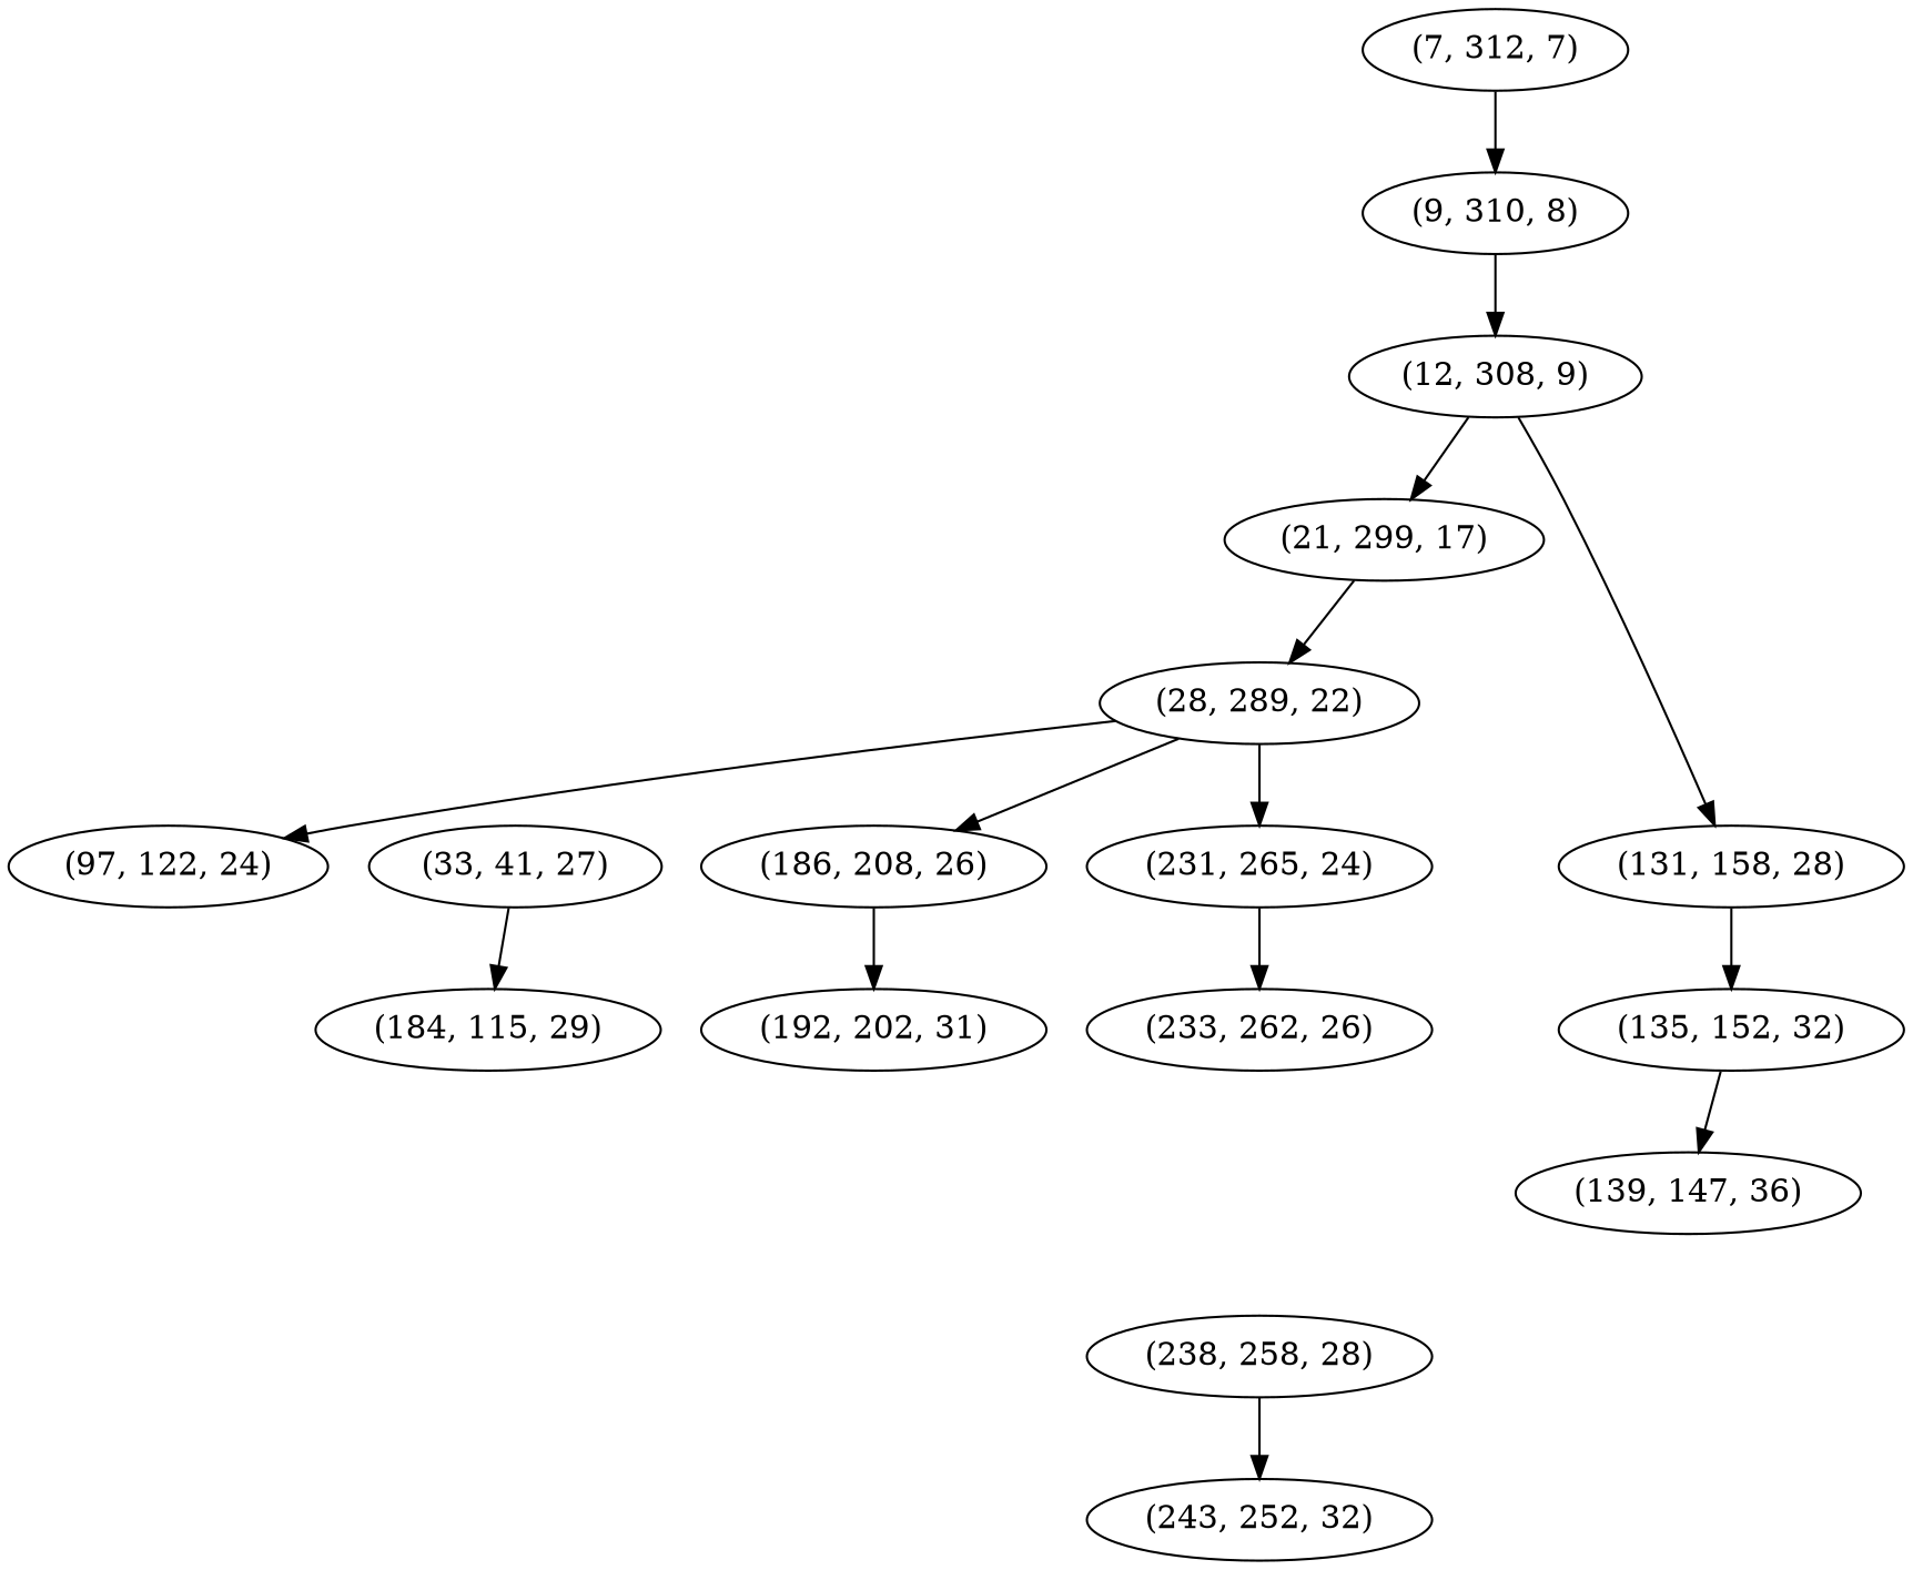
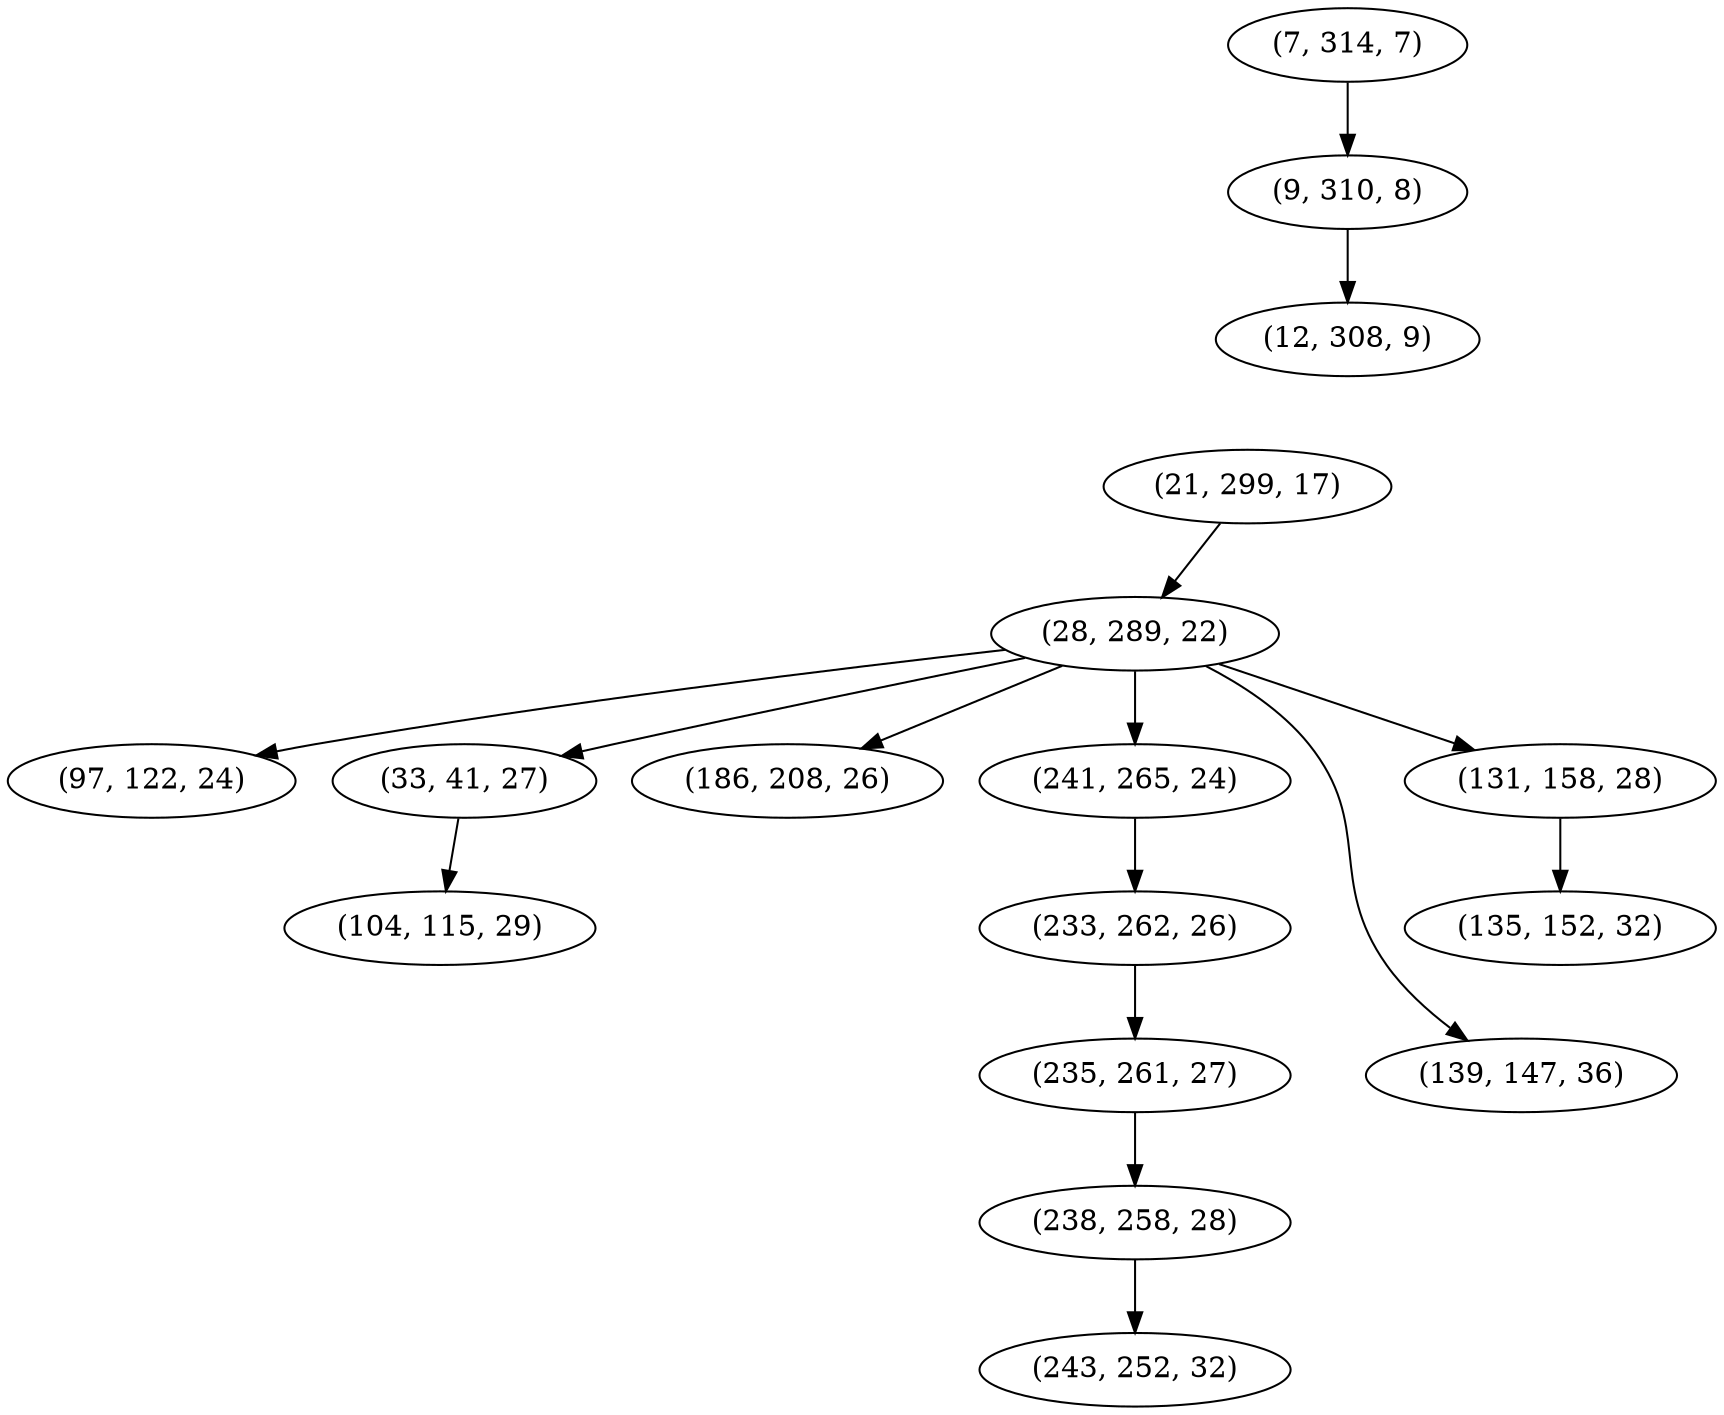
  digraph {
-   "(7, 312, 7)"
+   "(7, 312, 7)" [label="(7, 314, 7)"]
    "(9, 310, 8)"
    "(12, 308, 9)"
    "(21, 299, 17)"
    "(28, 289, 22)"
    "(33, 41, 27)"
    "(97, 122, 24)"
    "(131, 158, 28)"
    "(186, 208, 26)"
-   "(231, 265, 24)"
-   "(104, 115, 29)" [label="(184, 115, 29)"]
+   "(231, 265, 24)" [label="(241, 265, 24)"]
+   "(104, 115, 29)"
    "(135, 152, 32)"
-   "(192, 202, 31)"
    "(233, 262, 26)"
    "(139, 147, 36)"
+   "(235, 261, 27)"
    "(238, 258, 28)"
    "(243, 252, 32)"
    "(7, 312, 7)" -> "(9, 310, 8)"
    "(9, 310, 8)" -> "(12, 308, 9)"
-   "(12, 308, 9)" -> "(21, 299, 17)"
    "(21, 299, 17)" -> "(28, 289, 22)"
+   "(28, 289, 22)" -> "(33, 41, 27)"
    "(28, 289, 22)" -> "(97, 122, 24)"
-   "(12, 308, 9)" -> "(131, 158, 28)"
+   "(28, 289, 22)" -> "(131, 158, 28)"
    "(28, 289, 22)" -> "(186, 208, 26)"
    "(28, 289, 22)" -> "(231, 265, 24)"
    "(33, 41, 27)" -> "(104, 115, 29)"
    "(131, 158, 28)" -> "(135, 152, 32)"
-   "(186, 208, 26)" -> "(192, 202, 31)"
    "(231, 265, 24)" -> "(233, 262, 26)"
-   "(135, 152, 32)" -> "(139, 147, 36)"
+   "(28, 289, 22)" -> "(139, 147, 36)"
+   "(233, 262, 26)" -> "(235, 261, 27)"
+   "(235, 261, 27)" -> "(238, 258, 28)"
    "(238, 258, 28)" -> "(243, 252, 32)"
  }
